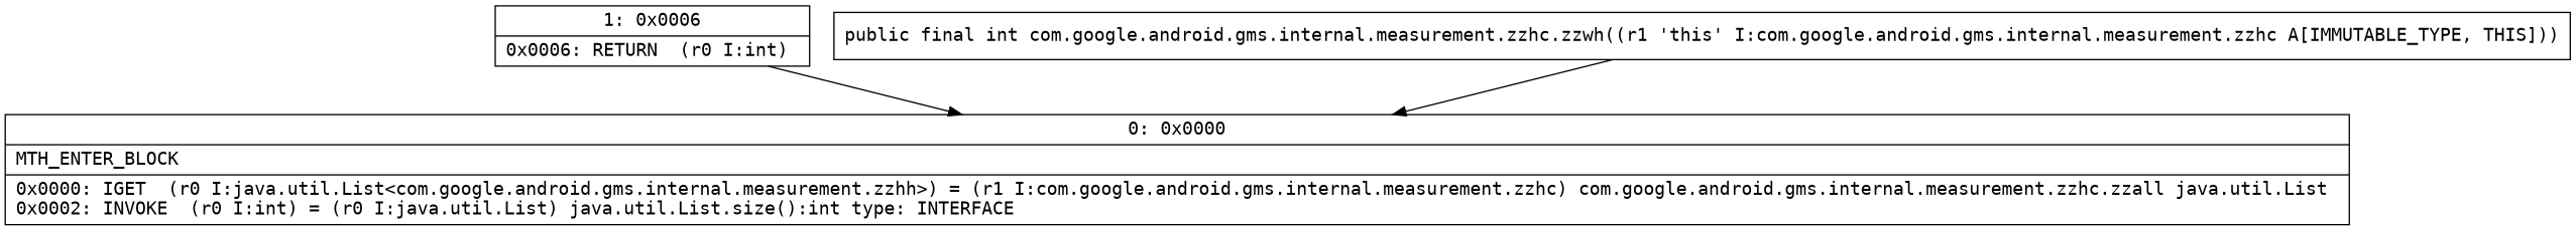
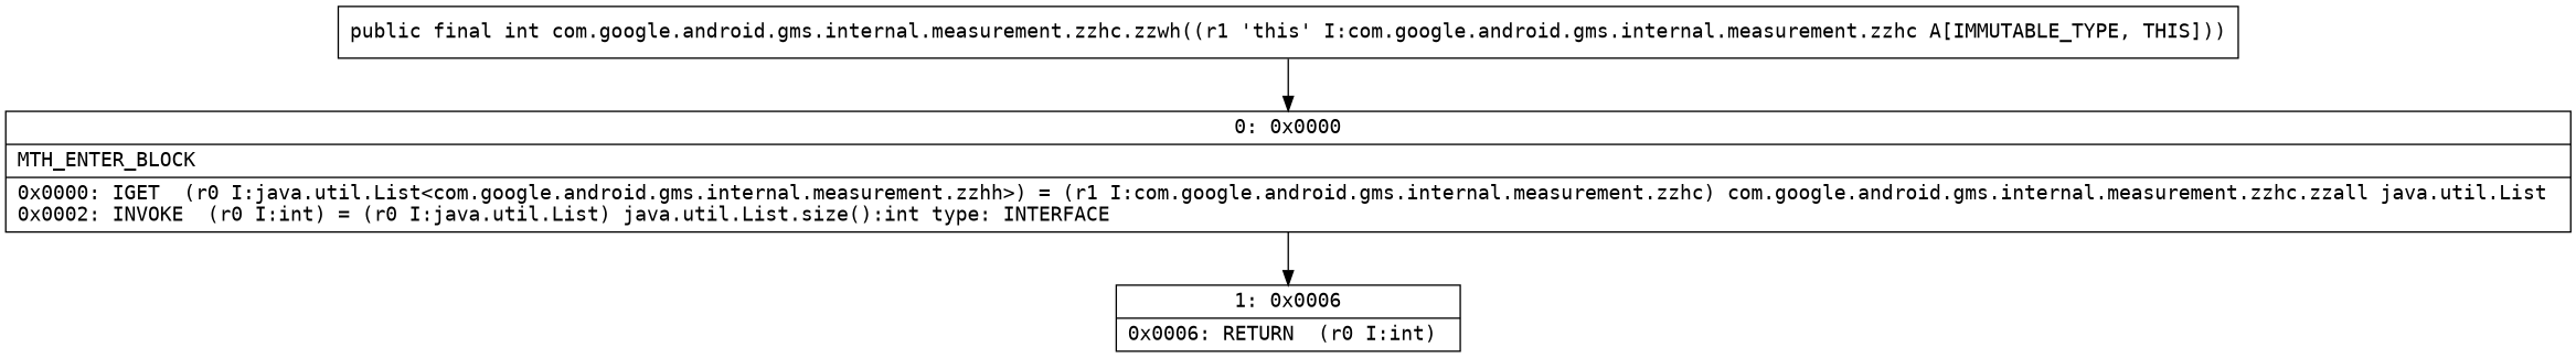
  digraph {
    fontname="DejaVu Sans Mono"
    node [shape=record fontname="DejaVu Sans Mono"]
    edge [fontname="DejaVu Sans Mono"]
    n1 [label="{0\:\ 0x0000|MTH_ENTER_BLOCK\l|0x0000: IGET  (r0 I:java.util.List\<com.google.android.gms.internal.measurement.zzhh\>) = (r1 I:com.google.android.gms.internal.measurement.zzhc) com.google.android.gms.internal.measurement.zzhc.zzall java.util.List \l0x0002: INVOKE  (r0 I:int) = (r0 I:java.util.List) java.util.List.size():int type: INTERFACE \l}"]
    n2 [label="{1\:\ 0x0006|0x0006: RETURN  (r0 I:int) \l}"]
    n3 [label="{public final int com.google.android.gms.internal.measurement.zzhc.zzwh((r1 'this' I:com.google.android.gms.internal.measurement.zzhc A[IMMUTABLE_TYPE, THIS])) }"]
-   n2 -> n1
+   n1 -> n2
    n3 -> n1
  }
